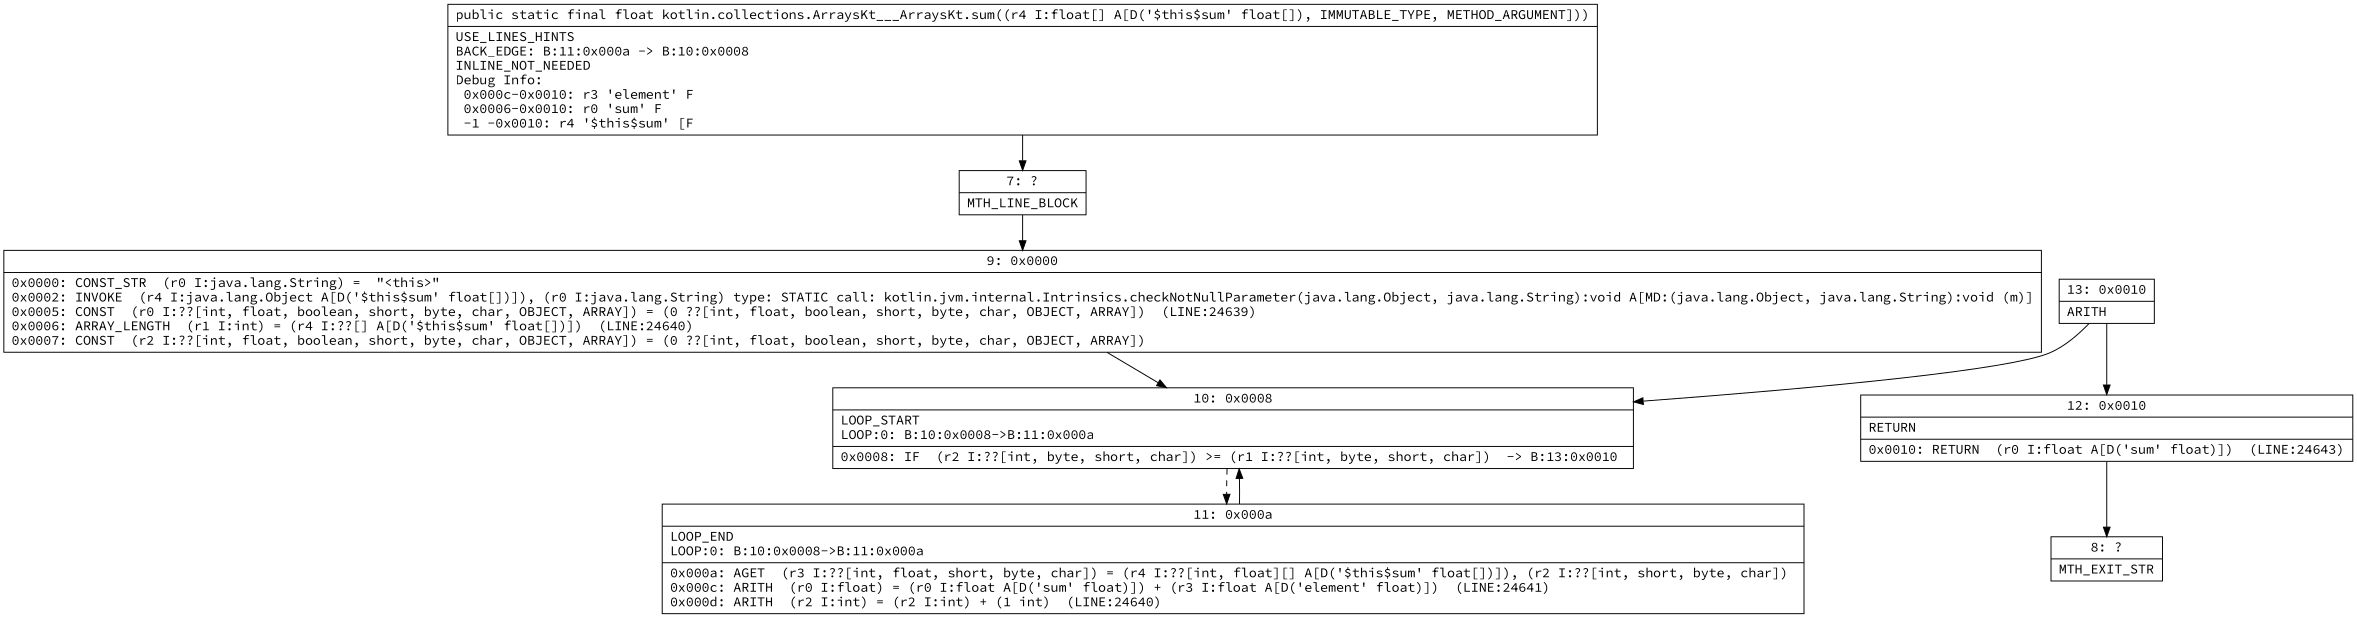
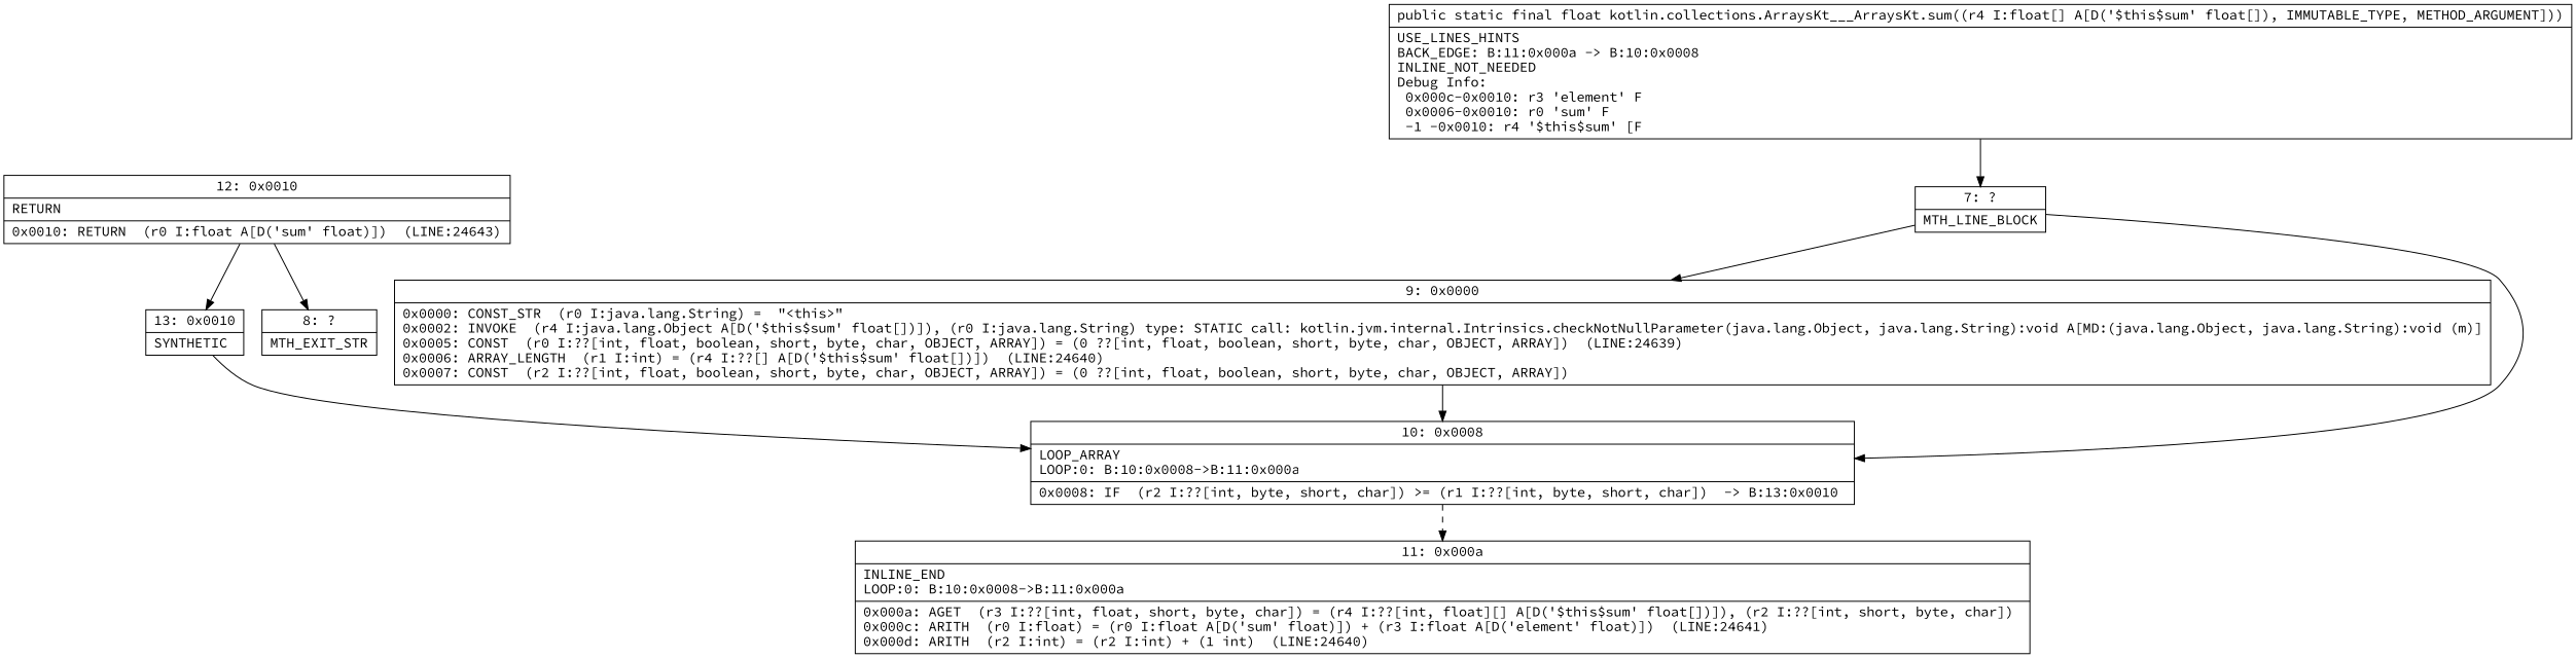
  digraph {
    fontname="Source Code Pro"
    node [fontname="Source Code Pro" shape=record]
    edge [fontname="Source Code Pro"]
    n1 [label="{7\:\ ?|MTH_LINE_BLOCK\l}"]
    n2 [label="{9\:\ 0x0000|0x0000: CONST_STR  (r0 I:java.lang.String) =  \"\<this\>\" \l0x0002: INVOKE  (r4 I:java.lang.Object A[D('$this$sum' float[])]), (r0 I:java.lang.String) type: STATIC call: kotlin.jvm.internal.Intrinsics.checkNotNullParameter(java.lang.Object, java.lang.String):void A[MD:(java.lang.Object, java.lang.String):void (m)]\l0x0005: CONST  (r0 I:??[int, float, boolean, short, byte, char, OBJECT, ARRAY]) = (0 ??[int, float, boolean, short, byte, char, OBJECT, ARRAY])  (LINE:24639)\l0x0006: ARRAY_LENGTH  (r1 I:int) = (r4 I:??[] A[D('$this$sum' float[])])  (LINE:24640)\l0x0007: CONST  (r2 I:??[int, float, boolean, short, byte, char, OBJECT, ARRAY]) = (0 ??[int, float, boolean, short, byte, char, OBJECT, ARRAY]) \l}"]
-   n3 [label="{10\:\ 0x0008|LOOP_START\lLOOP:0: B:10:0x0008\-\>B:11:0x000a\l|0x0008: IF  (r2 I:??[int, byte, short, char]) \>= (r1 I:??[int, byte, short, char])  \-\> B:13:0x0010 \l}"]
-   n4 [label="{11\:\ 0x000a|LOOP_END\lLOOP:0: B:10:0x0008\-\>B:11:0x000a\l|0x000a: AGET  (r3 I:??[int, float, short, byte, char]) = (r4 I:??[int, float][] A[D('$this$sum' float[])]), (r2 I:??[int, short, byte, char]) \l0x000c: ARITH  (r0 I:float) = (r0 I:float A[D('sum' float)]) + (r3 I:float A[D('element' float)])  (LINE:24641)\l0x000d: ARITH  (r2 I:int) = (r2 I:int) + (1 int)  (LINE:24640)\l}"]
-   n5 [label="{13\:\ 0x0010|ARITH\l}"]
+   n3 [label="{10\:\ 0x0008|LOOP_ARRAY\lLOOP:0: B:10:0x0008\-\>B:11:0x000a\l|0x0008: IF  (r2 I:??[int, byte, short, char]) \>= (r1 I:??[int, byte, short, char])  \-\> B:13:0x0010 \l}"]
+   n4 [label="{11\:\ 0x000a|INLINE_END\lLOOP:0: B:10:0x0008\-\>B:11:0x000a\l|0x000a: AGET  (r3 I:??[int, float, short, byte, char]) = (r4 I:??[int, float][] A[D('$this$sum' float[])]), (r2 I:??[int, short, byte, char]) \l0x000c: ARITH  (r0 I:float) = (r0 I:float A[D('sum' float)]) + (r3 I:float A[D('element' float)])  (LINE:24641)\l0x000d: ARITH  (r2 I:int) = (r2 I:int) + (1 int)  (LINE:24640)\l}"]
+   n5 [label="{13\:\ 0x0010|SYNTHETIC\l}"]
    n6 [label="{12\:\ 0x0010|RETURN\l|0x0010: RETURN  (r0 I:float A[D('sum' float)])  (LINE:24643)\l}"]
    n7 [label="{8\:\ ?|MTH_EXIT_STR\l}"]
    n8 [label="{public static final float kotlin.collections.ArraysKt___ArraysKt.sum((r4 I:float[] A[D('$this$sum' float[]), IMMUTABLE_TYPE, METHOD_ARGUMENT]))  | USE_LINES_HINTS\lBACK_EDGE: B:11:0x000a \-\> B:10:0x0008\lINLINE_NOT_NEEDED\lDebug Info:\l  0x000c\-0x0010: r3 'element' F\l  0x0006\-0x0010: r0 'sum' F\l  \-1 \-0x0010: r4 '$this$sum' [F\l}"]
    n1 -> n2
    n2 -> n3
    n3 -> n4 [style=dashed]
-   n4 -> n3
+   n1 -> n3
    n5 -> n3
-   n5 -> n6
+   n6 -> n5
    n6 -> n7
    n8 -> n1
  }
